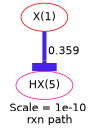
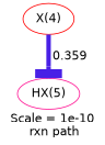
  digraph {
    fontname=Helvetica
    label="Scale = 1e-10\l rxn path"
    node [fontname=Helvetica]
-   n1 [label="X(1)" color=red]
+   n1 [label="X(4)" color=red]
    n2 [label="HX(5)" color=deeppink]
    n1 -> n2 [arrowsize=2.61 color="0.7, 0.859, 0.9" fontname=Helvetica label=" 0.359" style="setlinewidth(5.23)" arrowhead=tee]
  }
